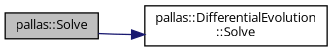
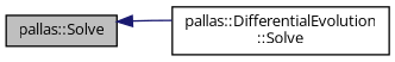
  digraph {
    rankdir=LR
    fontname="Open Sans"
    node [color=black fontname="Open Sans" fontsize=10 shape=record style=filled]
    n1 [fillcolor=grey75 fontcolor=black height=0.2 label="pallas::Solve" width=0.4]
    n2 [fillcolor=white height=0.2 label="pallas::DifferentialEvolution\l::Solve" width=0.4]
-   n1 -> n2 [color=midnightblue fontname="Open Sans" fontsize=10 labelfontname=Helvetica labelfontsize=10 style=solid]
+   n2 -> n1 [color=midnightblue fontname="Open Sans" fontsize=10 labelfontname=Helvetica labelfontsize=10 style=solid]
  }
